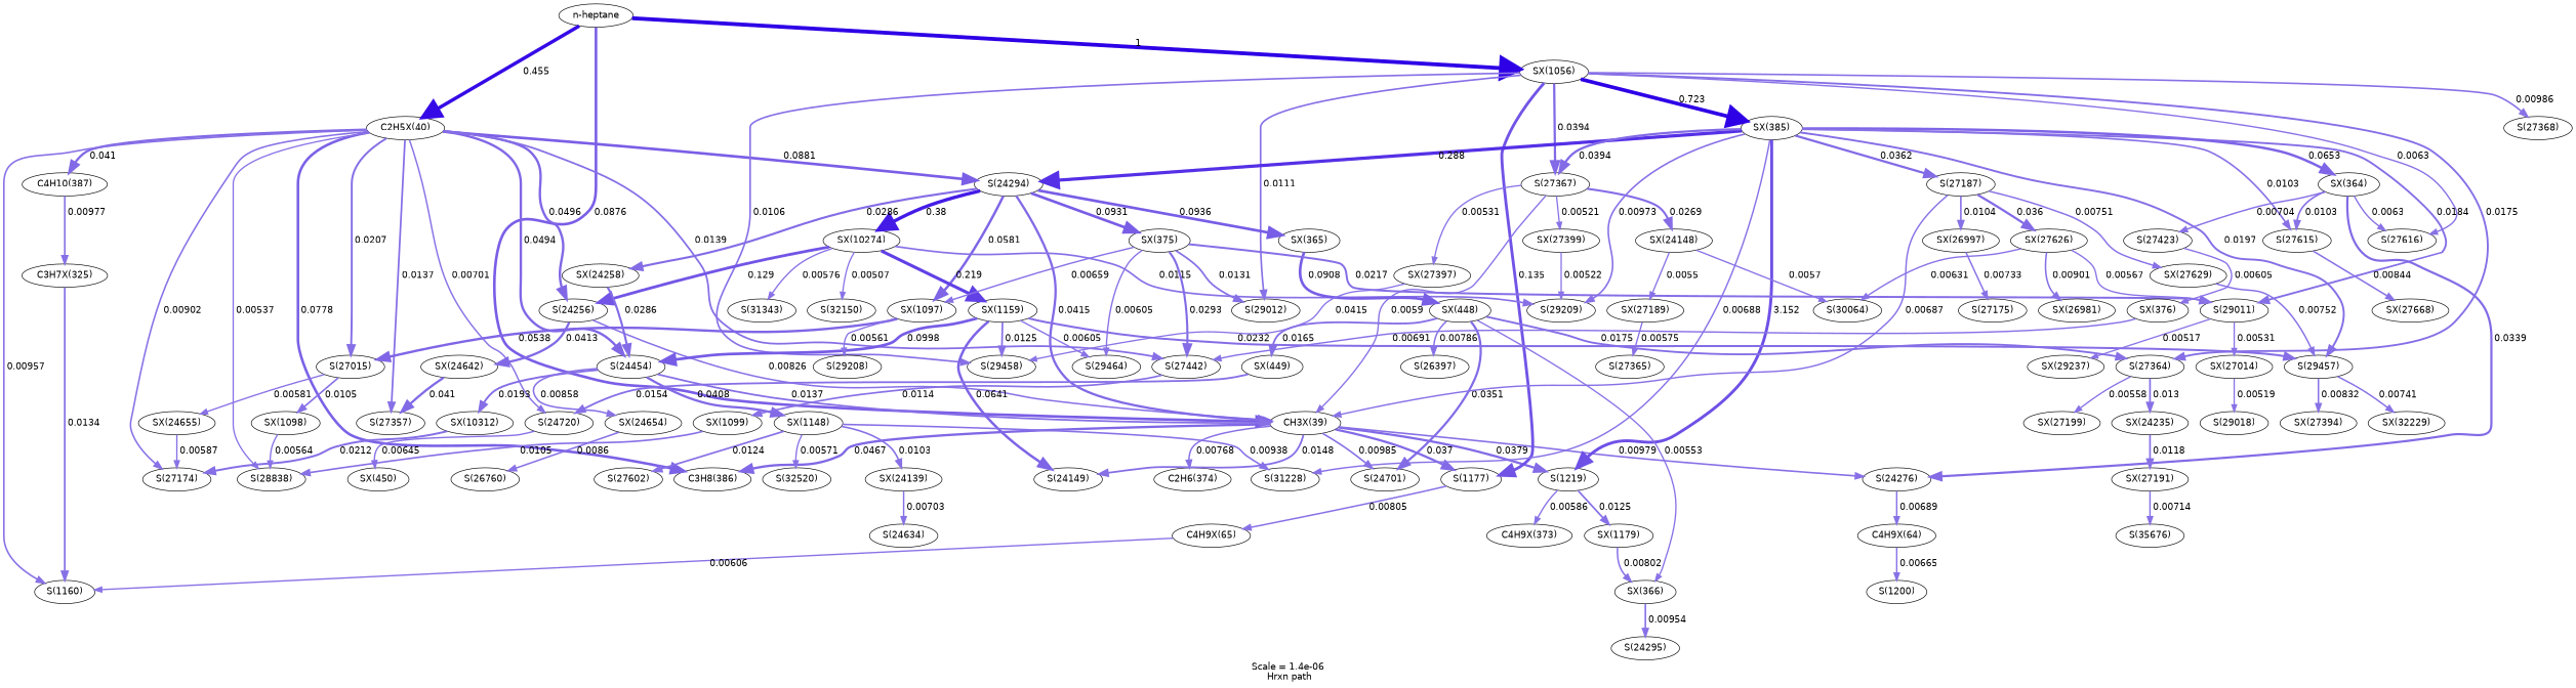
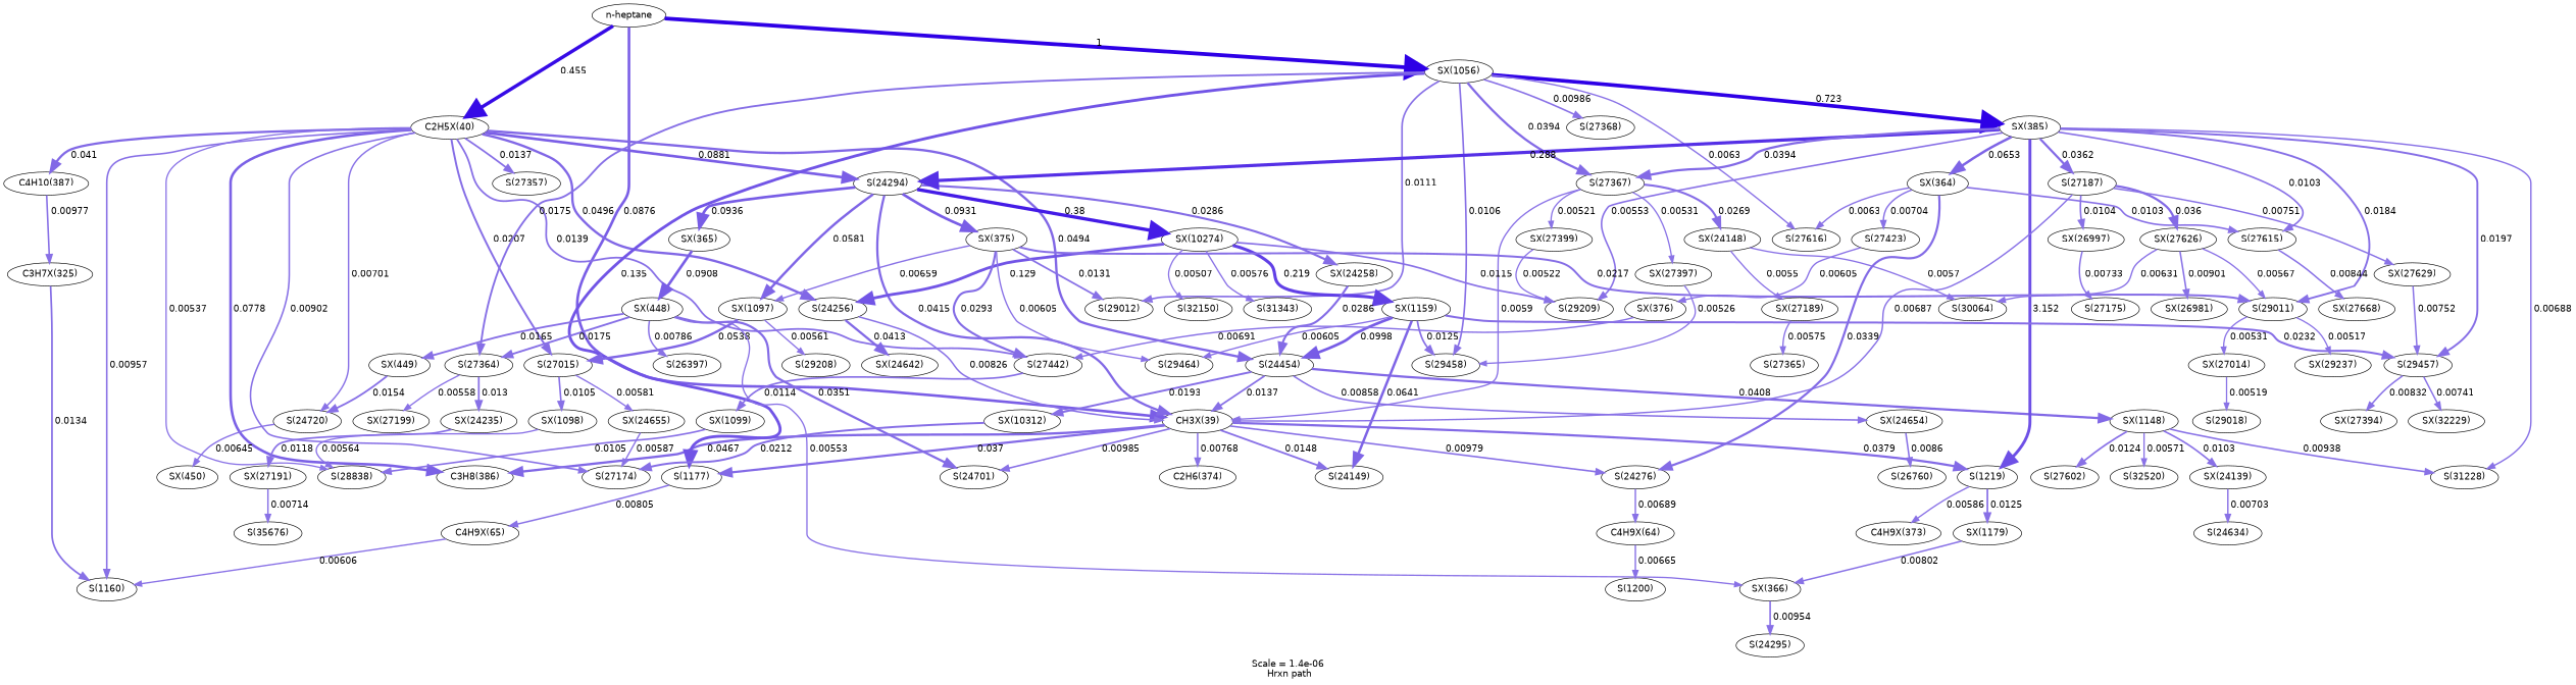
  digraph {
    fontname=Helvetica
    label="Scale = 1.4e-06\l Hrxn path"
    node [fontname=Helvetica]
    edge [arrowsize=1.05 color="0.7, 0.506, 0.9" fontname=Helvetica style="setlinewidth(2.51)"]
    n1 [label="CH3X(39)"]
    n2 [label="C2H6(374)"]
    n3 [label="C3H8(386)"]
    n4 [label="S(1177)"]
    n5 [label="S(24149)"]
    n6 [label="S(1219)"]
    n7 [label="S(24276)"]
    n8 [label="S(24701)"]
    n9 [label="C4H9X(65)"]
    n10 [label="C4H9X(373)"]
    n11 [label="SX(1179)"]
    n12 [label="C4H9X(64)"]
    n13 [label="n-heptane"]
    n14 [label="C2H5X(40)"]
    n15 [label="SX(1056)"]
    n16 [label="S(24256)"]
    n17 [label="S(24294)"]
    n18 [label="S(24454)"]
    n19 [label="C4H10(387)"]
    n20 [label="S(24720)"]
    n21 [label="S(1160)"]
    n22 [label="S(27442)"]
    n23 [label="S(27015)"]
    n24 [label="S(27357)"]
    n25 [label="S(27174)"]
    n26 [label="S(28838)"]
    n27 [label="S(27367)"]
    n28 [label="SX(385)"]
    n29 [label="S(27364)"]
    n30 [label="S(27368)"]
    n31 [label="S(27616)"]
    n32 [label="S(29012)"]
    n33 [label="S(29458)"]
    n34 [label="SX(10274)"]
    n35 [label="SX(1159)"]
    n36 [label="S(29209)"]
    n37 [label="S(31343)"]
    n38 [label="S(32150)"]
    n39 [label="SX(24642)"]
    n40 [label="SX(365)"]
    n41 [label="SX(375)"]
    n42 [label="SX(1097)"]
    n43 [label="SX(24258)"]
    n44 [label="SX(448)"]
    n45 [label="S(29011)"]
    n46 [label="S(29464)"]
    n47 [label="S(29208)"]
    n48 [label="SX(1148)"]
    n49 [label="SX(10312)"]
    n50 [label="SX(24654)"]
    n51 [label="S(31228)"]
    n52 [label="SX(24139)"]
    n53 [label="S(27602)"]
    n54 [label="S(32520)"]
    n55 [label="S(26760)"]
    n56 [label="SX(366)"]
    n57 [label="SX(24148)"]
    n58 [label="SX(27399)"]
    n59 [label="SX(27397)"]
    n60 [label="S(30064)"]
    n61 [label="SX(27189)"]
    n62 [label="S(27187)"]
    n63 [label="SX(27626)"]
    n64 [label="SX(26997)"]
    n65 [label="SX(27629)"]
    n66 [label="SX(26981)"]
    n67 [label="S(27175)"]
    n68 [label="S(29457)"]
    n69 [label="S(1200)"]
    n70 [label="C3H7X(325)"]
    n71 [label="SX(450)"]
    n72 [label="SX(1099)"]
    n73 [label="SX(1098)"]
    n74 [label="SX(24655)"]
    n75 [label="SX(364)"]
    n76 [label="S(27615)"]
    n77 [label="SX(24235)"]
    n78 [label="SX(27199)"]
    n79 [label="SX(449)"]
    n80 [label="S(26397)"]
    n81 [label="S(27423)"]
    n82 [label="SX(27668)"]
    n83 [label="SX(29237)"]
    n84 [label="SX(27014)"]
    n85 [label="SX(32229)"]
    n86 [label="SX(27394)"]
    n87 [label="S(24634)"]
    n88 [label="S(24295)"]
    n89 [label="SX(27191)"]
    n90 [label="SX(376)"]
    n91 [label="S(29018)"]
    n92 [label="S(27365)"]
    n93 [label="S(35676)"]
    n1 -> n2 [arrowsize=1.16 color="0.7, 0.508, 0.9" label=" 0.00768" style="setlinewidth(2.32)"]
    n1 -> n3 [arrowsize=1.84 color="0.7, 0.547, 0.9" label=" 0.0467" style="setlinewidth(3.69)"]
    n1 -> n4 [arrowsize=1.76 color="0.7, 0.537, 0.9" label=" 0.037" style="setlinewidth(3.51)"]
    n1 -> n5 [arrowsize=1.41 color="0.7, 0.515, 0.9" label=" 0.0148" style="setlinewidth(2.82)"]
    n1 -> n6 [arrowsize=1.77 color="0.7, 0.538, 0.9" label=" 0.0379" style="setlinewidth(3.53)"]
    n1 -> n7 [arrowsize=1.25 color="0.7, 0.51, 0.9" label=" 0.00979"]
    n1 -> n8 [arrowsize=1.26 color="0.7, 0.51, 0.9" label=" 0.00985"]
    n4 -> n9 [arrowsize=1.18 color="0.7, 0.508, 0.9" label=" 0.00805" style="setlinewidth(2.36)"]
    n6 -> n10 [arrowsize=1.06 label=" 0.00586" style="setlinewidth(2.12)"]
    n6 -> n11 [arrowsize=1.34 color="0.7, 0.512, 0.9" label=" 0.0125" style="setlinewidth(2.69)"]
    n7 -> n12 [arrowsize=1.12 color="0.7, 0.507, 0.9" label=" 0.00689" style="setlinewidth(2.24)"]
    n9 -> n21 [arrowsize=1.07 label=" 0.00606" style="setlinewidth(2.15)"]
    n11 -> n56 [arrowsize=1.18 color="0.7, 0.508, 0.9" label=" 0.00802" style="setlinewidth(2.36)"]
    n12 -> n69 [arrowsize=1.11 color="0.7, 0.507, 0.9" label=" 0.00665" style="setlinewidth(2.21)"]
    n13 -> n1 [arrowsize=2.08 color="0.7, 0.588, 0.9" label=" 0.0876" style="setlinewidth(4.16)"]
    n13 -> n14 [arrowsize=2.7 color="0.7, 0.955, 0.9" label=" 0.455" style="setlinewidth(5.4)"]
    n13 -> n15 [arrowsize=3 color="0.7, 1.5, 0.9" label=" 1" style="setlinewidth(6)"]
    n14 -> n3 [arrowsize=2.04 color="0.7, 0.578, 0.9" label=" 0.0778" style="setlinewidth(4.07)"]
    n14 -> n16 [arrowsize=1.87 color="0.7, 0.55, 0.9" label=" 0.0496" style="setlinewidth(3.73)"]
    n14 -> n17 [arrowsize=2.08 color="0.7, 0.588, 0.9" label=" 0.0881" style="setlinewidth(4.17)"]
    n14 -> n18 [arrowsize=1.86 color="0.7, 0.549, 0.9" label=" 0.0494" style="setlinewidth(3.73)"]
    n14 -> n19 [arrowsize=1.79 color="0.7, 0.541, 0.9" label=" 0.041" style="setlinewidth(3.59)"]
    n14 -> n20 [arrowsize=1.13 color="0.7, 0.507, 0.9" label=" 0.00701" style="setlinewidth(2.26)"]
    n14 -> n21 [arrowsize=1.25 color="0.7, 0.51, 0.9" label=" 0.00957" style="setlinewidth(2.49)"]
    n14 -> n22 [arrowsize=1.39 color="0.7, 0.514, 0.9" label=" 0.0139" style="setlinewidth(2.77)"]
    n14 -> n23 [arrowsize=1.54 color="0.7, 0.521, 0.9" label=" 0.0207" style="setlinewidth(3.07)"]
    n14 -> n24 [arrowsize=1.38 color="0.7, 0.514, 0.9" label=" 0.0137" style="setlinewidth(2.76)"]
    n14 -> n25 [arrowsize=1.22 color="0.7, 0.509, 0.9" label=" 0.00902" style="setlinewidth(2.45)"]
    n14 -> n26 [arrowsize=1.03 color="0.7, 0.505, 0.9" label=" 0.00537" style="setlinewidth(2.05)"]
    n15 -> n4 [arrowsize=2.25 color="0.7, 0.635, 0.9" label=" 0.135" style="setlinewidth(4.49)"]
    n15 -> n27 [arrowsize=1.78 color="0.7, 0.539, 0.9" label=" 0.0394" style="setlinewidth(3.56)"]
    n15 -> n28 [arrowsize=2.88 color="0.7, 1.22, 0.9" label=" 0.723" style="setlinewidth(5.76)"]
    n15 -> n29 [arrowsize=1.47 color="0.7, 0.518, 0.9" label=" 0.0175" style="setlinewidth(2.95)"]
    n15 -> n30 [arrowsize=1.26 color="0.7, 0.51, 0.9" label=" 0.00986"]
    n15 -> n31 [arrowsize=1.09 label=" 0.0063" style="setlinewidth(2.17)"]
    n15 -> n32 [arrowsize=1.3 color="0.7, 0.511, 0.9" label=" 0.0111" style="setlinewidth(2.6)"]
    n15 -> n33 [arrowsize=1.28 color="0.7, 0.511, 0.9" label=" 0.0106" style="setlinewidth(2.57)"]
    n16 -> n1 [arrowsize=1.19 color="0.7, 0.508, 0.9" label=" 0.00826" style="setlinewidth(2.38)"]
    n16 -> n39 [arrowsize=1.8 color="0.7, 0.541, 0.9" label=" 0.0413" style="setlinewidth(3.59)"]
    n17 -> n1 [arrowsize=1.8 color="0.7, 0.542, 0.9" label=" 0.0415" style="setlinewidth(3.6)"]
    n17 -> n34 [arrowsize=2.63 color="0.7, 0.88, 0.9" label=" 0.38" style="setlinewidth(5.27)"]
    n17 -> n40 [arrowsize=2.11 color="0.7, 0.594, 0.9" label=" 0.0936" style="setlinewidth(4.21)"]
    n17 -> n41 [arrowsize=2.1 color="0.7, 0.593, 0.9" label=" 0.0931" style="setlinewidth(4.21)"]
    n17 -> n42 [arrowsize=1.93 color="0.7, 0.558, 0.9" label=" 0.0581" style="setlinewidth(3.85)"]
    n17 -> n43 [arrowsize=1.66 color="0.7, 0.529, 0.9" label=" 0.0286" style="setlinewidth(3.32)"]
    n18 -> n1 [arrowsize=1.38 color="0.7, 0.514, 0.9" label=" 0.0137" style="setlinewidth(2.76)"]
    n18 -> n48 [arrowsize=1.79 color="0.7, 0.541, 0.9" label=" 0.0408" style="setlinewidth(3.58)"]
    n18 -> n49 [arrowsize=1.51 color="0.7, 0.519, 0.9" label=" 0.0193" style="setlinewidth(3.02)"]
    n18 -> n50 [arrowsize=1.2 color="0.7, 0.509, 0.9" label=" 0.00858" style="setlinewidth(2.41)"]
    n19 -> n70 [arrowsize=1.25 color="0.7, 0.51, 0.9" label=" 0.00977"]
    n20 -> n71 [arrowsize=1.1 label=" 0.00645" style="setlinewidth(2.19)"]
    n22 -> n72 [arrowsize=1.31 color="0.7, 0.511, 0.9" label=" 0.0114" style="setlinewidth(2.62)"]
    n23 -> n73 [arrowsize=1.28 color="0.7, 0.51, 0.9" label=" 0.0105" style="setlinewidth(2.56)"]
    n23 -> n74 [arrowsize=1.06 label=" 0.00581" style="setlinewidth(2.11)"]
    n27 -> n1 [arrowsize=1.06 label=" 0.0059" style="setlinewidth(2.13)"]
    n27 -> n57 [arrowsize=1.63 color="0.7, 0.527, 0.9" label=" 0.0269" style="setlinewidth(3.27)"]
    n27 -> n58 [arrowsize=1.02 color="0.7, 0.505, 0.9" label=" 0.00521" style="setlinewidth(2.03)"]
    n27 -> n59 [arrowsize=1.02 color="0.7, 0.505, 0.9" label=" 0.00531" style="setlinewidth(2.05)"]
    n28 -> n6 [arrowsize=2.29 color="0.7, 0.652, 0.9" label=" 3.152" style="setlinewidth(4.58)"]
    n28 -> n17 [arrowsize=2.53 color="0.7, 0.788, 0.9" label=" 0.288" style="setlinewidth(5.06)"]
    n28 -> n27 [arrowsize=1.78 color="0.7, 0.539, 0.9" label=" 0.0394" style="setlinewidth(3.56)"]
-   n28 -> n36 [arrowsize=1.25 color="0.7, 0.51, 0.9" label=" 0.00973" style="setlinewidth(2.5)"]
+   n28 -> n36 [arrowsize=1.25 color="0.7, 0.51, 0.9" label=" 0.00553" style="setlinewidth(2.5)"]
    n28 -> n45 [arrowsize=1.49 color="0.7, 0.518, 0.9" label=" 0.0184" style="setlinewidth(2.98)"]
    n28 -> n51 [arrowsize=1.12 color="0.7, 0.507, 0.9" label=" 0.00688" style="setlinewidth(2.24)"]
    n28 -> n62 [arrowsize=1.75 color="0.7, 0.536, 0.9" label=" 0.0362" style="setlinewidth(3.49)"]
    n28 -> n68 [arrowsize=1.52 color="0.7, 0.52, 0.9" label=" 0.0197" style="setlinewidth(3.03)"]
    n28 -> n75 [arrowsize=1.97 color="0.7, 0.565, 0.9" label=" 0.0653" style="setlinewidth(3.94)"]
    n28 -> n76 [arrowsize=1.27 color="0.7, 0.51, 0.9" label=" 0.0103" style="setlinewidth(2.55)"]
    n29 -> n77 [arrowsize=1.36 color="0.7, 0.513, 0.9" label=" 0.013" style="setlinewidth(2.72)"]
    n29 -> n78 [arrowsize=1.04 label=" 0.00558" style="setlinewidth(2.08)"]
    n34 -> n16 [arrowsize=2.23 color="0.7, 0.629, 0.9" label=" 0.129" style="setlinewidth(4.45)"]
    n34 -> n35 [arrowsize=2.43 color="0.7, 0.719, 0.9" label=" 0.219" style="setlinewidth(4.85)"]
    n34 -> n36 [arrowsize=1.31 color="0.7, 0.512, 0.9" label=" 0.0115" style="setlinewidth(2.63)"]
    n34 -> n37 [label=" 0.00576" style="setlinewidth(2.11)"]
    n34 -> n38 [arrowsize=1.01 color="0.7, 0.505, 0.9" label=" 0.00507" style="setlinewidth(2.01)"]
    n35 -> n5 [arrowsize=1.96 color="0.7, 0.564, 0.9" label=" 0.0641" style="setlinewidth(3.93)"]
    n35 -> n18 [arrowsize=2.13 color="0.7, 0.6, 0.9" label=" 0.0998" style="setlinewidth(4.26)"]
    n35 -> n33 [arrowsize=1.35 color="0.7, 0.512, 0.9" label=" 0.0125" style="setlinewidth(2.69)"]
    n35 -> n46 [arrowsize=1.07 label=" 0.00605" style="setlinewidth(2.14)"]
    n35 -> n68 [arrowsize=1.58 color="0.7, 0.523, 0.9" label=" 0.0232" style="setlinewidth(3.16)"]
-   n39 -> n24 [arrowsize=1.79 color="0.7, 0.541, 0.9" label=" 0.041" style="setlinewidth(3.59)"]
    n40 -> n44 [arrowsize=2.09 color="0.7, 0.591, 0.9" label=" 0.0908" style="setlinewidth(4.19)"]
    n41 -> n22 [arrowsize=1.67 color="0.7, 0.529, 0.9" label=" 0.0293" style="setlinewidth(3.33)"]
    n41 -> n32 [arrowsize=1.36 color="0.7, 0.513, 0.9" label=" 0.0131" style="setlinewidth(2.73)"]
    n41 -> n42 [arrowsize=1.1 color="0.7, 0.507, 0.9" label=" 0.00659" style="setlinewidth(2.21)"]
    n41 -> n45 [arrowsize=1.55 color="0.7, 0.522, 0.9" label=" 0.0217" style="setlinewidth(3.11)"]
    n41 -> n46 [arrowsize=1.07 label=" 0.00605" style="setlinewidth(2.14)"]
    n42 -> n23 [arrowsize=1.9 color="0.7, 0.554, 0.9" label=" 0.0538" style="setlinewidth(3.79)"]
    n42 -> n47 [arrowsize=1.04 label=" 0.00561" style="setlinewidth(2.09)"]
    n43 -> n18 [arrowsize=1.66 color="0.7, 0.529, 0.9" label=" 0.0286" style="setlinewidth(3.32)"]
    n44 -> n8 [arrowsize=1.74 color="0.7, 0.535, 0.9" label=" 0.0351" style="setlinewidth(3.47)"]
    n44 -> n29 [arrowsize=1.47 color="0.7, 0.518, 0.9" label=" 0.0175" style="setlinewidth(2.95)"]
    n44 -> n56 [arrowsize=1.04 label=" 0.00553" style="setlinewidth(2.08)"]
    n44 -> n79 [arrowsize=1.45 color="0.7, 0.517, 0.9" label=" 0.0165" style="setlinewidth(2.9)"]
    n44 -> n80 [arrowsize=1.17 color="0.7, 0.508, 0.9" label=" 0.00786" style="setlinewidth(2.34)"]
    n45 -> n83 [arrowsize=1.01 color="0.7, 0.505, 0.9" label=" 0.00517" style="setlinewidth(2.03)"]
    n45 -> n84 [arrowsize=1.02 color="0.7, 0.505, 0.9" label=" 0.00531" style="setlinewidth(2.05)"]
    n48 -> n51 [arrowsize=1.24 color="0.7, 0.509, 0.9" label=" 0.00938" style="setlinewidth(2.48)"]
    n48 -> n52 [arrowsize=1.27 color="0.7, 0.51, 0.9" label=" 0.0103" style="setlinewidth(2.54)"]
    n48 -> n53 [arrowsize=1.34 color="0.7, 0.512, 0.9" label=" 0.0124" style="setlinewidth(2.69)"]
    n48 -> n54 [label=" 0.00571" style="setlinewidth(2.1)"]
    n49 -> n25 [arrowsize=1.54 color="0.7, 0.521, 0.9" label=" 0.0212" style="setlinewidth(3.09)"]
    n50 -> n55 [arrowsize=1.2 color="0.7, 0.509, 0.9" label=" 0.0086" style="setlinewidth(2.41)"]
    n52 -> n87 [arrowsize=1.13 color="0.7, 0.507, 0.9" label=" 0.00703" style="setlinewidth(2.26)"]
    n56 -> n88 [arrowsize=1.24 color="0.7, 0.51, 0.9" label=" 0.00954" style="setlinewidth(2.49)"]
    n57 -> n60 [label=" 0.0057" style="setlinewidth(2.1)"]
    n57 -> n61 [arrowsize=1.04 label=" 0.0055" style="setlinewidth(2.07)"]
    n58 -> n36 [arrowsize=1.02 color="0.7, 0.505, 0.9" label=" 0.00522" style="setlinewidth(2.03)"]
-   n59 -> n33 [arrowsize=1.02 color="0.7, 0.505, 0.9" label=" 0.0415" style="setlinewidth(2.04)"]
+   n59 -> n33 [arrowsize=1.02 color="0.7, 0.505, 0.9" label=" 0.00526" style="setlinewidth(2.04)"]
    n61 -> n92 [label=" 0.00575" style="setlinewidth(2.11)"]
    n62 -> n1 [arrowsize=1.12 color="0.7, 0.507, 0.9" label=" 0.00687" style="setlinewidth(2.24)"]
    n62 -> n63 [arrowsize=1.75 color="0.7, 0.536, 0.9" label=" 0.036" style="setlinewidth(3.49)"]
    n62 -> n64 [arrowsize=1.28 color="0.7, 0.51, 0.9" label=" 0.0104" style="setlinewidth(2.55)"]
    n62 -> n65 [arrowsize=1.15 color="0.7, 0.508, 0.9" label=" 0.00751" style="setlinewidth(2.31)"]
    n63 -> n45 [label=" 0.00567" style="setlinewidth(2.1)"]
    n63 -> n60 [arrowsize=1.09 label=" 0.00631" style="setlinewidth(2.18)"]
    n63 -> n66 [arrowsize=1.22 color="0.7, 0.509, 0.9" label=" 0.00901" style="setlinewidth(2.44)"]
    n64 -> n67 [arrowsize=1.14 color="0.7, 0.507, 0.9" label=" 0.00733" style="setlinewidth(2.29)"]
    n65 -> n68 [arrowsize=1.15 color="0.7, 0.508, 0.9" label=" 0.00752" style="setlinewidth(2.31)"]
    n68 -> n85 [arrowsize=1.15 color="0.7, 0.507, 0.9" label=" 0.00741" style="setlinewidth(2.3)"]
    n68 -> n86 [arrowsize=1.19 color="0.7, 0.508, 0.9" label=" 0.00832" style="setlinewidth(2.38)"]
    n70 -> n21 [arrowsize=1.37 color="0.7, 0.513, 0.9" label=" 0.0134" style="setlinewidth(2.74)"]
    n72 -> n26 [arrowsize=1.28 color="0.7, 0.51, 0.9" label=" 0.0105" style="setlinewidth(2.56)"]
    n73 -> n26 [label=" 0.00564" style="setlinewidth(2.09)"]
    n74 -> n25 [arrowsize=1.06 label=" 0.00587" style="setlinewidth(2.12)"]
    n75 -> n7 [arrowsize=1.72 color="0.7, 0.534, 0.9" label=" 0.0339" style="setlinewidth(3.44)"]
    n75 -> n31 [arrowsize=1.09 label=" 0.0063" style="setlinewidth(2.17)"]
    n75 -> n76 [arrowsize=1.27 color="0.7, 0.51, 0.9" label=" 0.0103" style="setlinewidth(2.55)"]
    n75 -> n81 [arrowsize=1.13 color="0.7, 0.507, 0.9" label=" 0.00704" style="setlinewidth(2.26)"]
    n76 -> n82 [arrowsize=1.2 color="0.7, 0.508, 0.9" label=" 0.00844" style="setlinewidth(2.4)"]
    n77 -> n89 [arrowsize=1.32 color="0.7, 0.512, 0.9" label=" 0.0118" style="setlinewidth(2.65)"]
    n79 -> n20 [arrowsize=1.43 color="0.7, 0.515, 0.9" label=" 0.0154" style="setlinewidth(2.85)"]
    n81 -> n90 [arrowsize=1.07 label=" 0.00605" style="setlinewidth(2.14)"]
    n84 -> n91 [arrowsize=1.01 color="0.7, 0.505, 0.9" label=" 0.00519" style="setlinewidth(2.03)"]
    n89 -> n93 [arrowsize=1.13 color="0.7, 0.507, 0.9" label=" 0.00714" style="setlinewidth(2.27)"]
    n90 -> n22 [arrowsize=1.12 color="0.7, 0.507, 0.9" label=" 0.00691" style="setlinewidth(2.24)"]
  }
